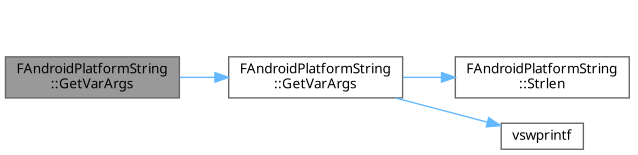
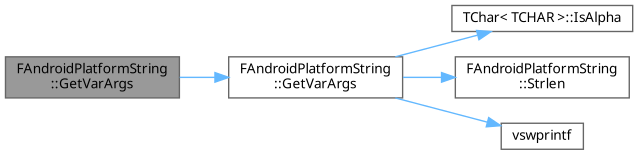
  digraph {
    rankdir=LR
    fontname="Noto Sans"
    node [color=grey40 fillcolor=white fontname="Noto Sans" fontsize=10 shape=box style=filled]
    edge [color=steelblue1 fontname="Noto Sans" fontsize=10 labelfontname=Helvetica labelfontsize=10 style=solid]
    n1 [color=gray40 fillcolor=grey60 fontcolor=black height=0.2 label="FAndroidPlatformString\l::GetVarArgs" width=0.4]
    n2 [height=0.2 label="FAndroidPlatformString\l::GetVarArgs" width=0.4]
+   n3 [height=0.2 label="TChar\< TCHAR \>::IsAlpha" width=0.4]
    n4 [height=0.2 label="FAndroidPlatformString\l::Strlen" width=0.4]
    n5 [height=0.2 label=vswprintf width=0.4]
    n1 -> n2
+   n2 -> n3
    n2 -> n4
    n2 -> n5
  }
